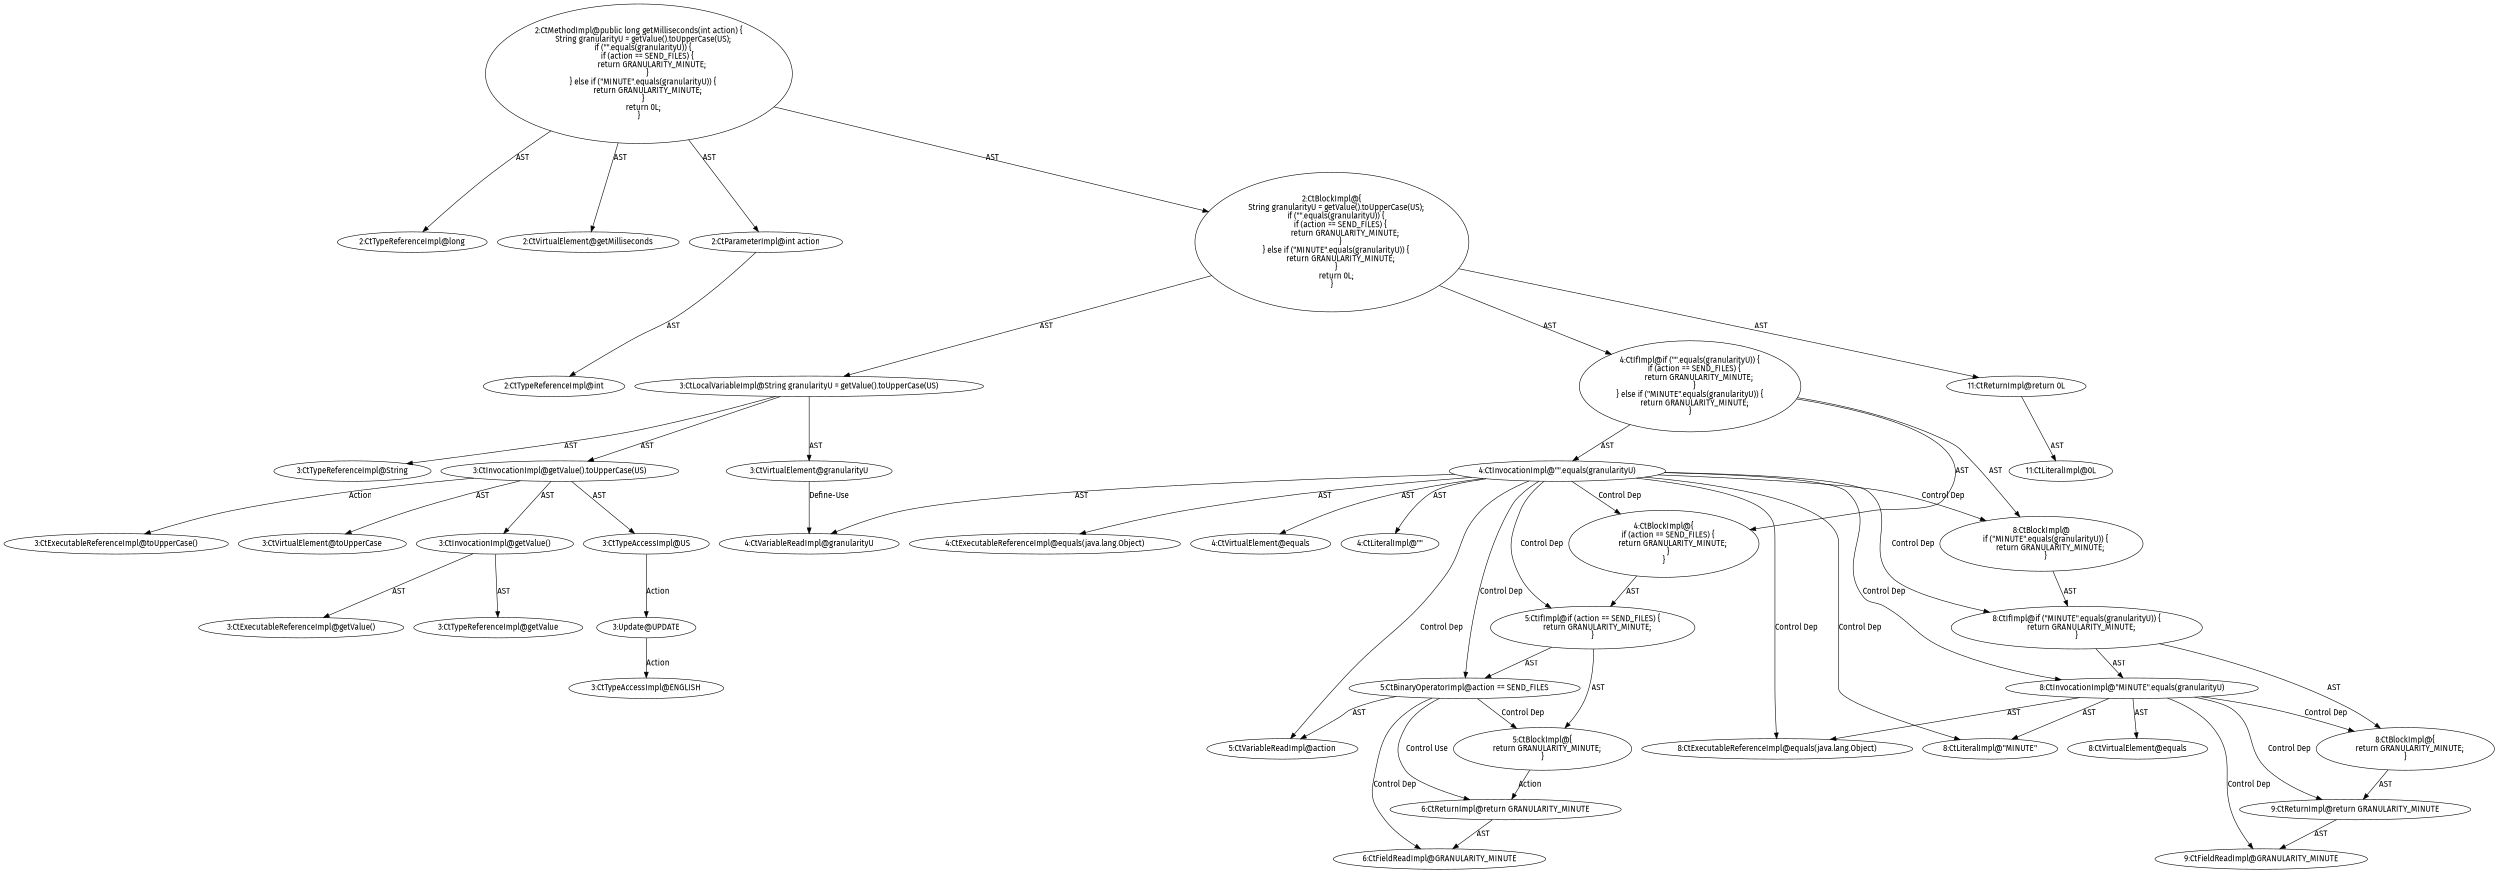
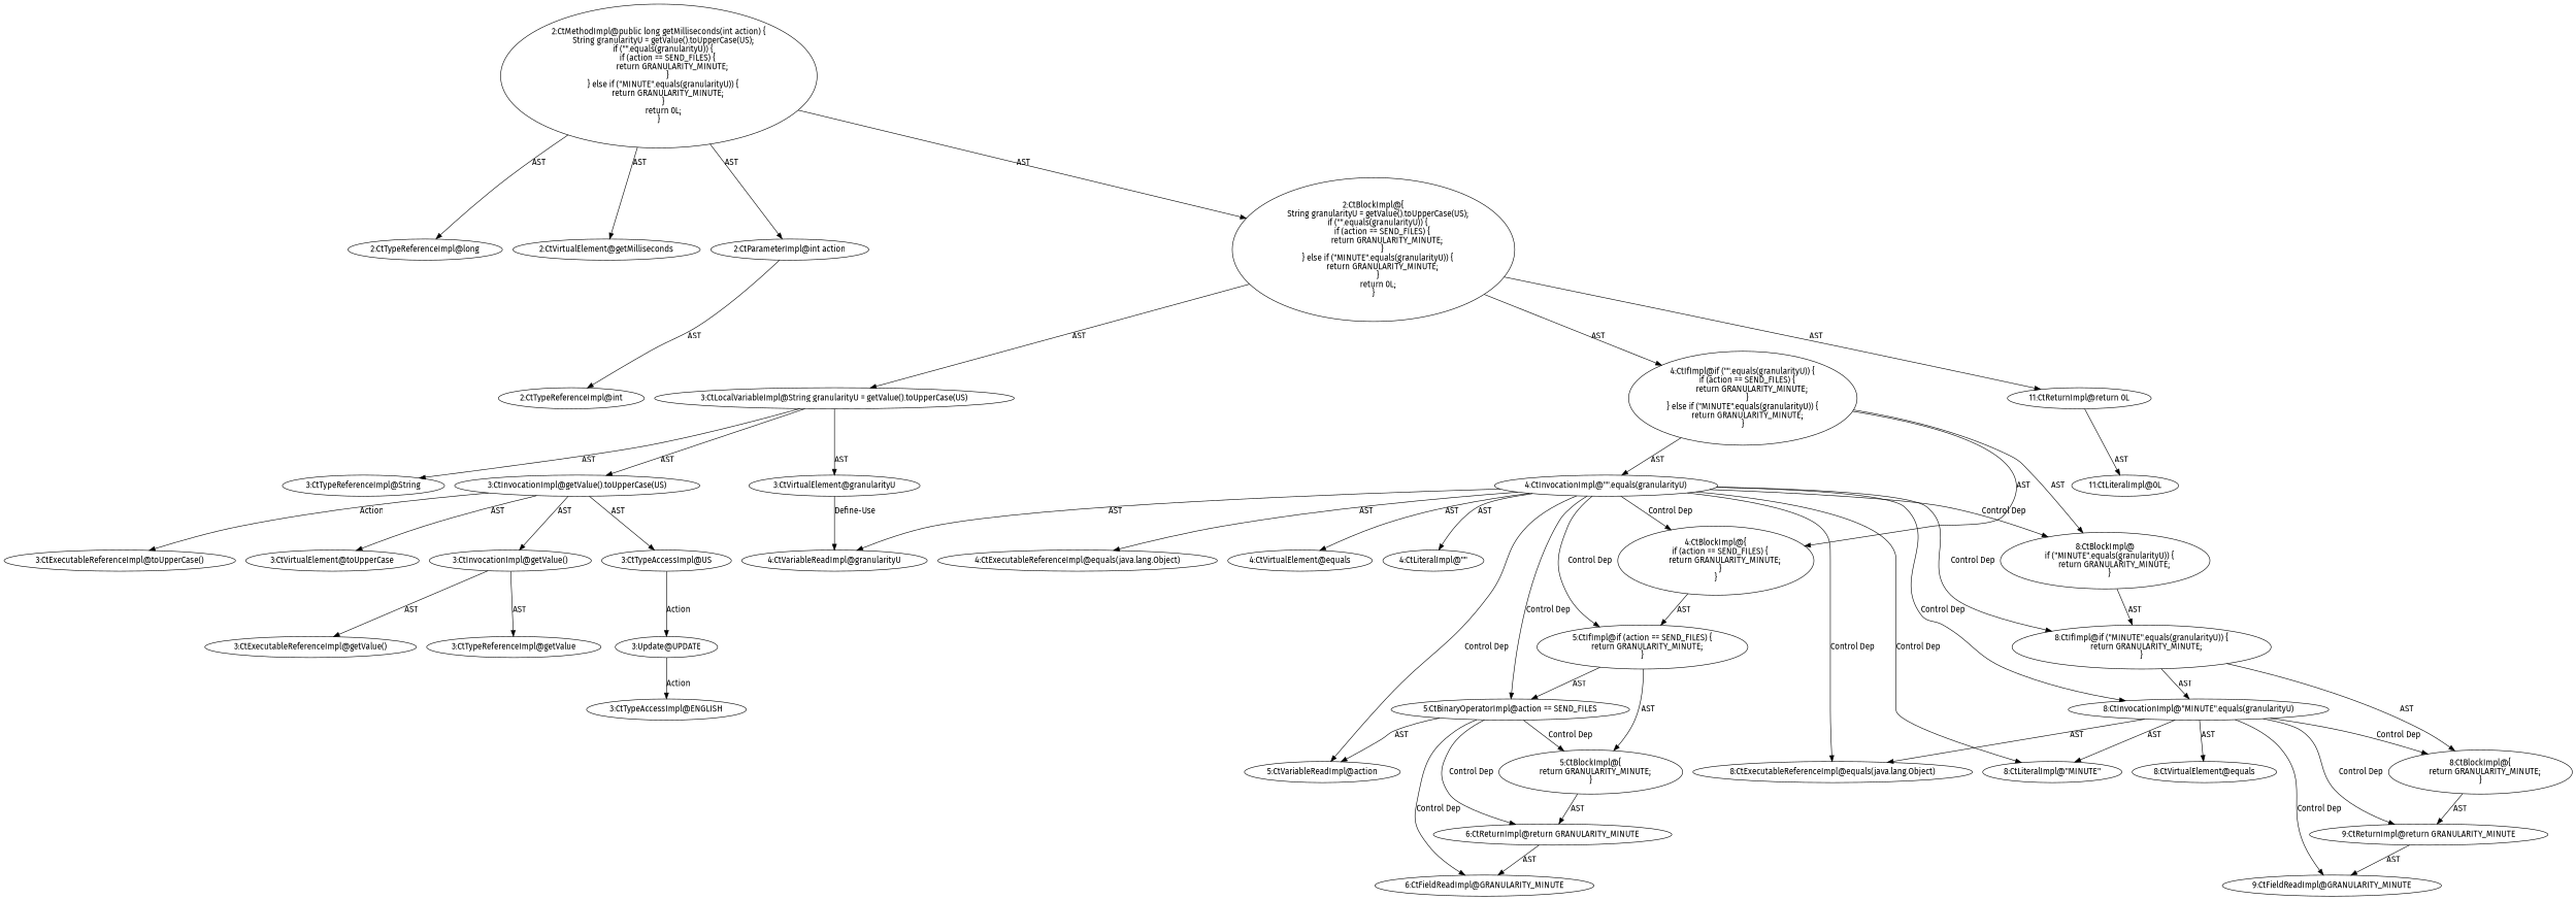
  digraph {
    fontname="Fira Sans"
    node [fontname="Fira Sans" shape=ellipse]
    edge [fontname="Fira Sans"]
    n1 [label="2:CtTypeReferenceImpl@long"]
    n2 [label="2:CtVirtualElement@getMilliseconds"]
    n3 [label="2:CtParameterImpl@int action"]
    n4 [label="2:CtTypeReferenceImpl@int"]
    n5 [label="3:CtTypeReferenceImpl@String"]
    n6 [label="3:CtExecutableReferenceImpl@toUpperCase()"]
    n7 [label="3:CtVirtualElement@toUpperCase"]
    n8 [label="3:CtExecutableReferenceImpl@getValue()"]
    n9 [label="3:CtTypeReferenceImpl@getValue"]
    n10 [label="3:CtInvocationImpl@getValue()"]
    n11 [label="3:CtTypeAccessImpl@US"]
    n12 [label="3:Update@UPDATE"]
    n13 [label="3:CtTypeAccessImpl@ENGLISH"]
    n14 [label="3:CtInvocationImpl@getValue().toUpperCase(US)"]
    n15 [label="3:CtVirtualElement@granularityU"]
    n16 [label="4:CtVariableReadImpl@granularityU"]
    n17 [label="3:CtLocalVariableImpl@String granularityU = getValue().toUpperCase(US)"]
    n18 [label="4:CtExecutableReferenceImpl@equals(java.lang.Object)"]
    n19 [label="4:CtVirtualElement@equals"]
    n20 [label="4:CtLiteralImpl@\"\""]
    n21 [label="4:CtInvocationImpl@\"\".equals(granularityU)"]
    n22 [label="5:CtVariableReadImpl@action"]
    n23 [label="5:CtBinaryOperatorImpl@action == SEND_FILES"]
    n24 [label="5:CtIfImpl@if (action == SEND_FILES) \{\n    return GRANULARITY_MINUTE;\n\}"]
    n25 [label="4:CtBlockImpl@\{\n    if (action == SEND_FILES) \{\n        return GRANULARITY_MINUTE;\n    \}\n\}"]
    n26 [label="8:CtExecutableReferenceImpl@equals(java.lang.Object)"]
    n27 [label="8:CtLiteralImpl@\"MINUTE\""]
    n28 [label="8:CtInvocationImpl@\"MINUTE\".equals(granularityU)"]
    n29 [label="8:CtIfImpl@if (\"MINUTE\".equals(granularityU)) \{\n    return GRANULARITY_MINUTE;\n\}"]
    n30 [label="8:CtBlockImpl@\n    if (\"MINUTE\".equals(granularityU)) \{\n        return GRANULARITY_MINUTE;\n    \}\n"]
    n31 [label="6:CtFieldReadImpl@GRANULARITY_MINUTE"]
    n32 [label="6:CtReturnImpl@return GRANULARITY_MINUTE"]
    n33 [label="5:CtBlockImpl@\{\n    return GRANULARITY_MINUTE;\n\}"]
    n34 [label="8:CtVirtualElement@equals"]
    n35 [label="9:CtFieldReadImpl@GRANULARITY_MINUTE"]
    n36 [label="9:CtReturnImpl@return GRANULARITY_MINUTE"]
    n37 [label="8:CtBlockImpl@\{\n    return GRANULARITY_MINUTE;\n\}"]
    n38 [label="4:CtIfImpl@if (\"\".equals(granularityU)) \{\n    if (action == SEND_FILES) \{\n        return GRANULARITY_MINUTE;\n    \}\n\} else if (\"MINUTE\".equals(granularityU)) \{\n    return GRANULARITY_MINUTE;\n\}"]
    n39 [label="11:CtLiteralImpl@0L"]
    n40 [label="11:CtReturnImpl@return 0L"]
    n41 [label="2:CtBlockImpl@\{\n    String granularityU = getValue().toUpperCase(US);\n    if (\"\".equals(granularityU)) \{\n        if (action == SEND_FILES) \{\n            return GRANULARITY_MINUTE;\n        \}\n    \} else if (\"MINUTE\".equals(granularityU)) \{\n        return GRANULARITY_MINUTE;\n    \}\n    return 0L;\n\}"]
    n42 [label="2:CtMethodImpl@public long getMilliseconds(int action) \{\n    String granularityU = getValue().toUpperCase(US);\n    if (\"\".equals(granularityU)) \{\n        if (action == SEND_FILES) \{\n            return GRANULARITY_MINUTE;\n        \}\n    \} else if (\"MINUTE\".equals(granularityU)) \{\n        return GRANULARITY_MINUTE;\n    \}\n    return 0L;\n\}"]
    n3 -> n4 [label=AST]
    n10 -> n8 [label=AST]
    n10 -> n9 [label=AST]
    n11 -> n12 [label=Action]
    n12 -> n13 [label=Action]
    n14 -> n6 [label=Action]
    n14 -> n7 [label=AST]
    n14 -> n10 [label=AST]
    n14 -> n11 [label=AST]
    n15 -> n16 [label="Define-Use"]
    n17 -> n5 [label=AST]
    n17 -> n14 [label=AST]
    n17 -> n15 [label=AST]
    n21 -> n16 [label=AST]
    n21 -> n18 [label=AST]
    n21 -> n19 [label=AST]
    n21 -> n20 [label=AST]
    n21 -> n22 [label="Control Dep"]
    n21 -> n23 [label="Control Dep"]
    n21 -> n24 [label="Control Dep"]
    n21 -> n25 [label="Control Dep"]
    n21 -> n26 [label="Control Dep"]
    n21 -> n27 [label="Control Dep"]
    n21 -> n28 [label="Control Dep"]
    n21 -> n29 [label="Control Dep"]
    n21 -> n30 [label="Control Dep"]
    n23 -> n22 [label=AST]
    n23 -> n31 [label="Control Dep"]
-   n23 -> n32 [label="Control Use"]
+   n23 -> n32 [label="Control Dep"]
    n23 -> n33 [label="Control Dep"]
    n24 -> n23 [label=AST]
    n24 -> n33 [label=AST]
    n25 -> n24 [label=AST]
    n28 -> n26 [label=AST]
    n28 -> n27 [label=AST]
    n28 -> n34 [label=AST]
    n28 -> n35 [label="Control Dep"]
    n28 -> n36 [label="Control Dep"]
    n28 -> n37 [label="Control Dep"]
    n29 -> n28 [label=AST]
    n29 -> n37 [label=AST]
    n30 -> n29 [label=AST]
    n32 -> n31 [label=AST]
-   n33 -> n32 [label=Action]
+   n33 -> n32 [label=AST]
    n36 -> n35 [label=AST]
    n37 -> n36 [label=AST]
    n38 -> n21 [label=AST]
    n38 -> n25 [label=AST]
    n38 -> n30 [label=AST]
    n40 -> n39 [label=AST]
    n41 -> n17 [label=AST]
    n41 -> n38 [label=AST]
    n41 -> n40 [label=AST]
    n42 -> n1 [label=AST]
    n42 -> n2 [label=AST]
    n42 -> n3 [label=AST]
    n42 -> n41 [label=AST]
  }
